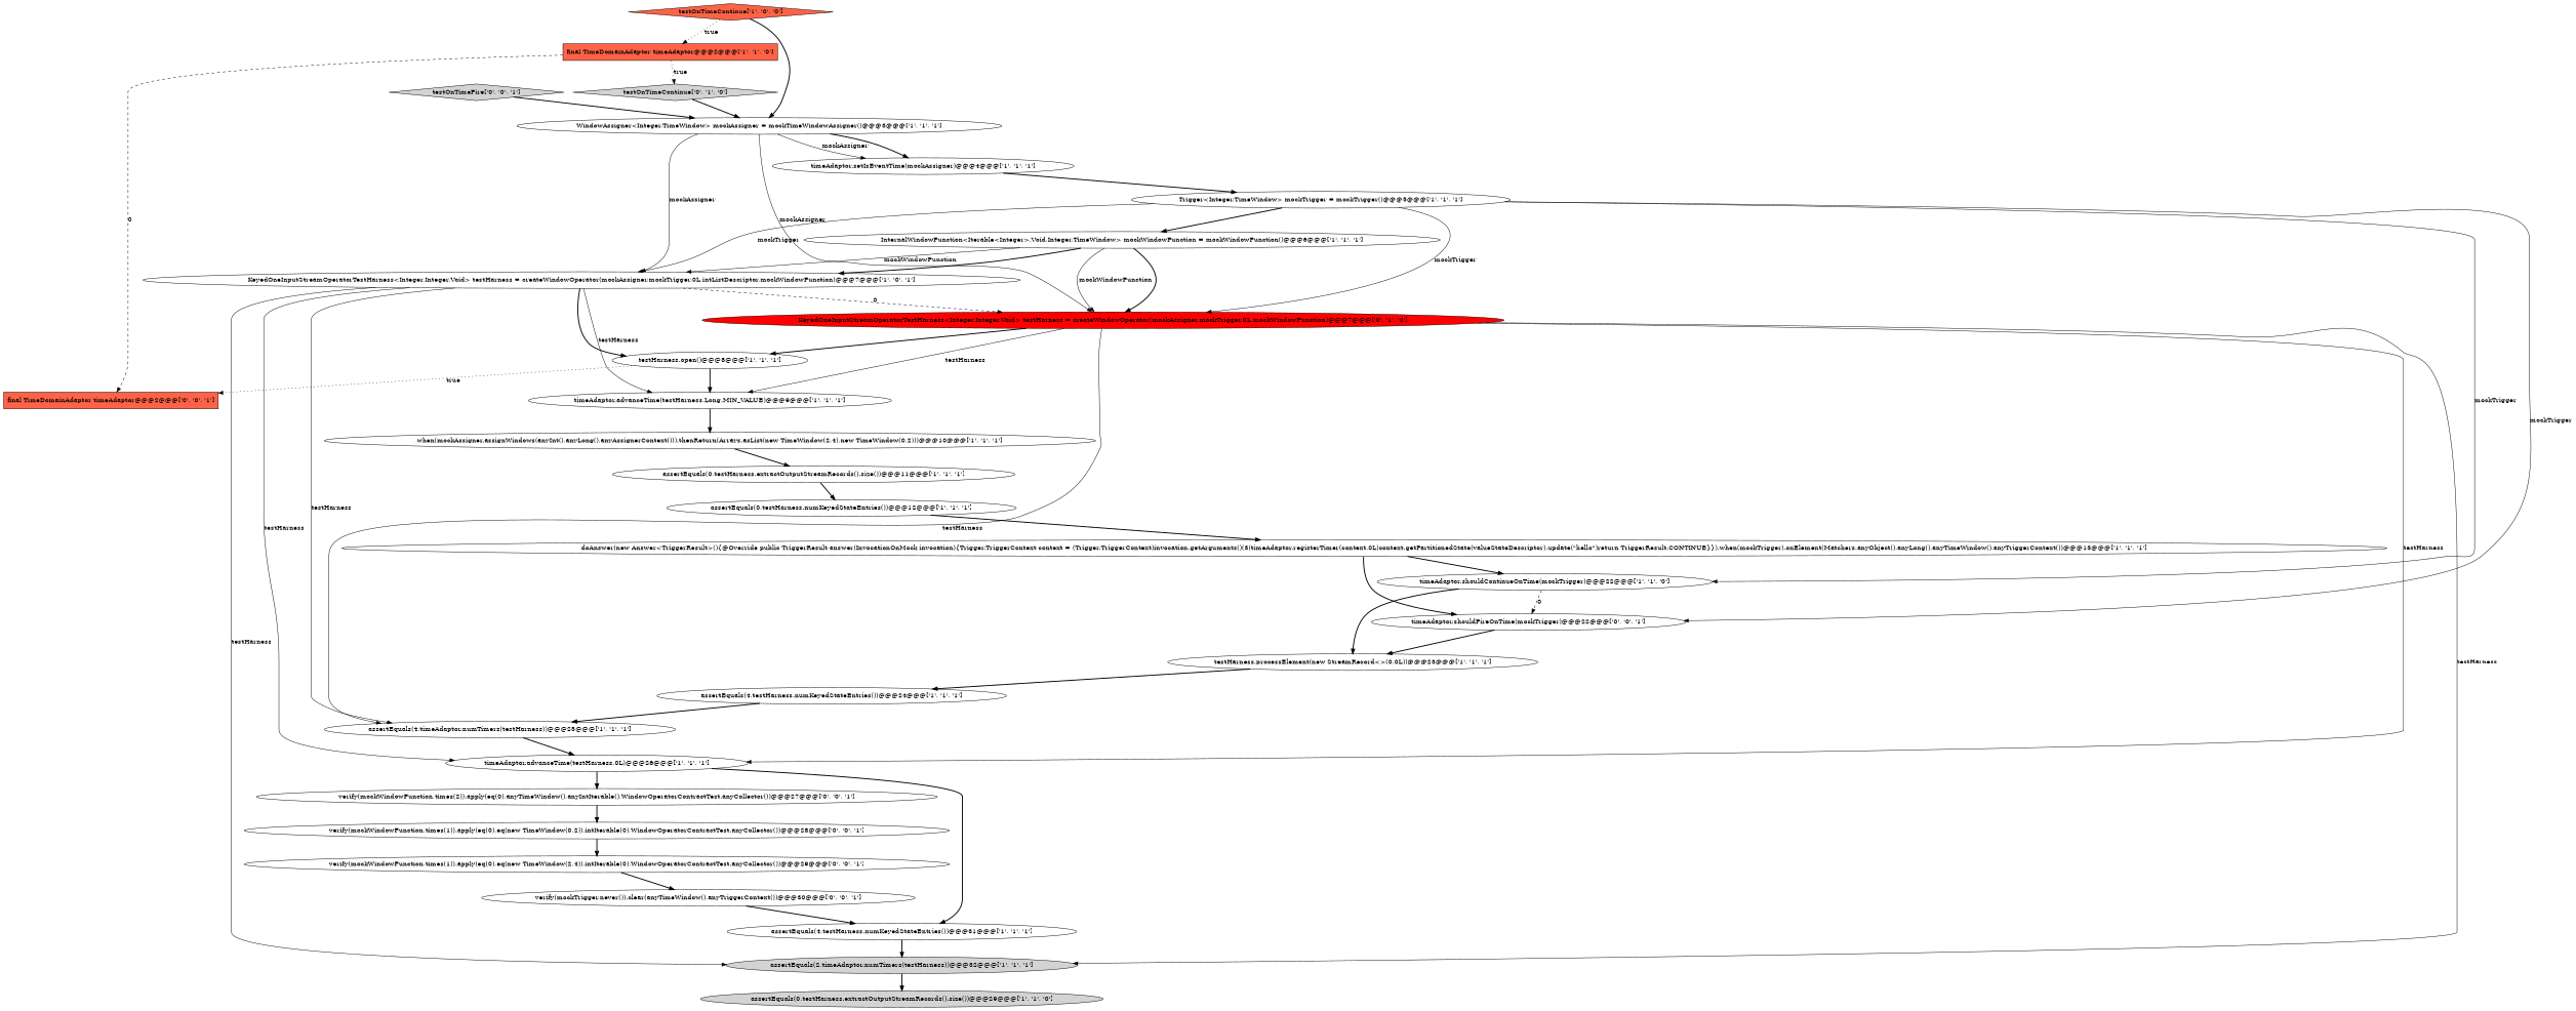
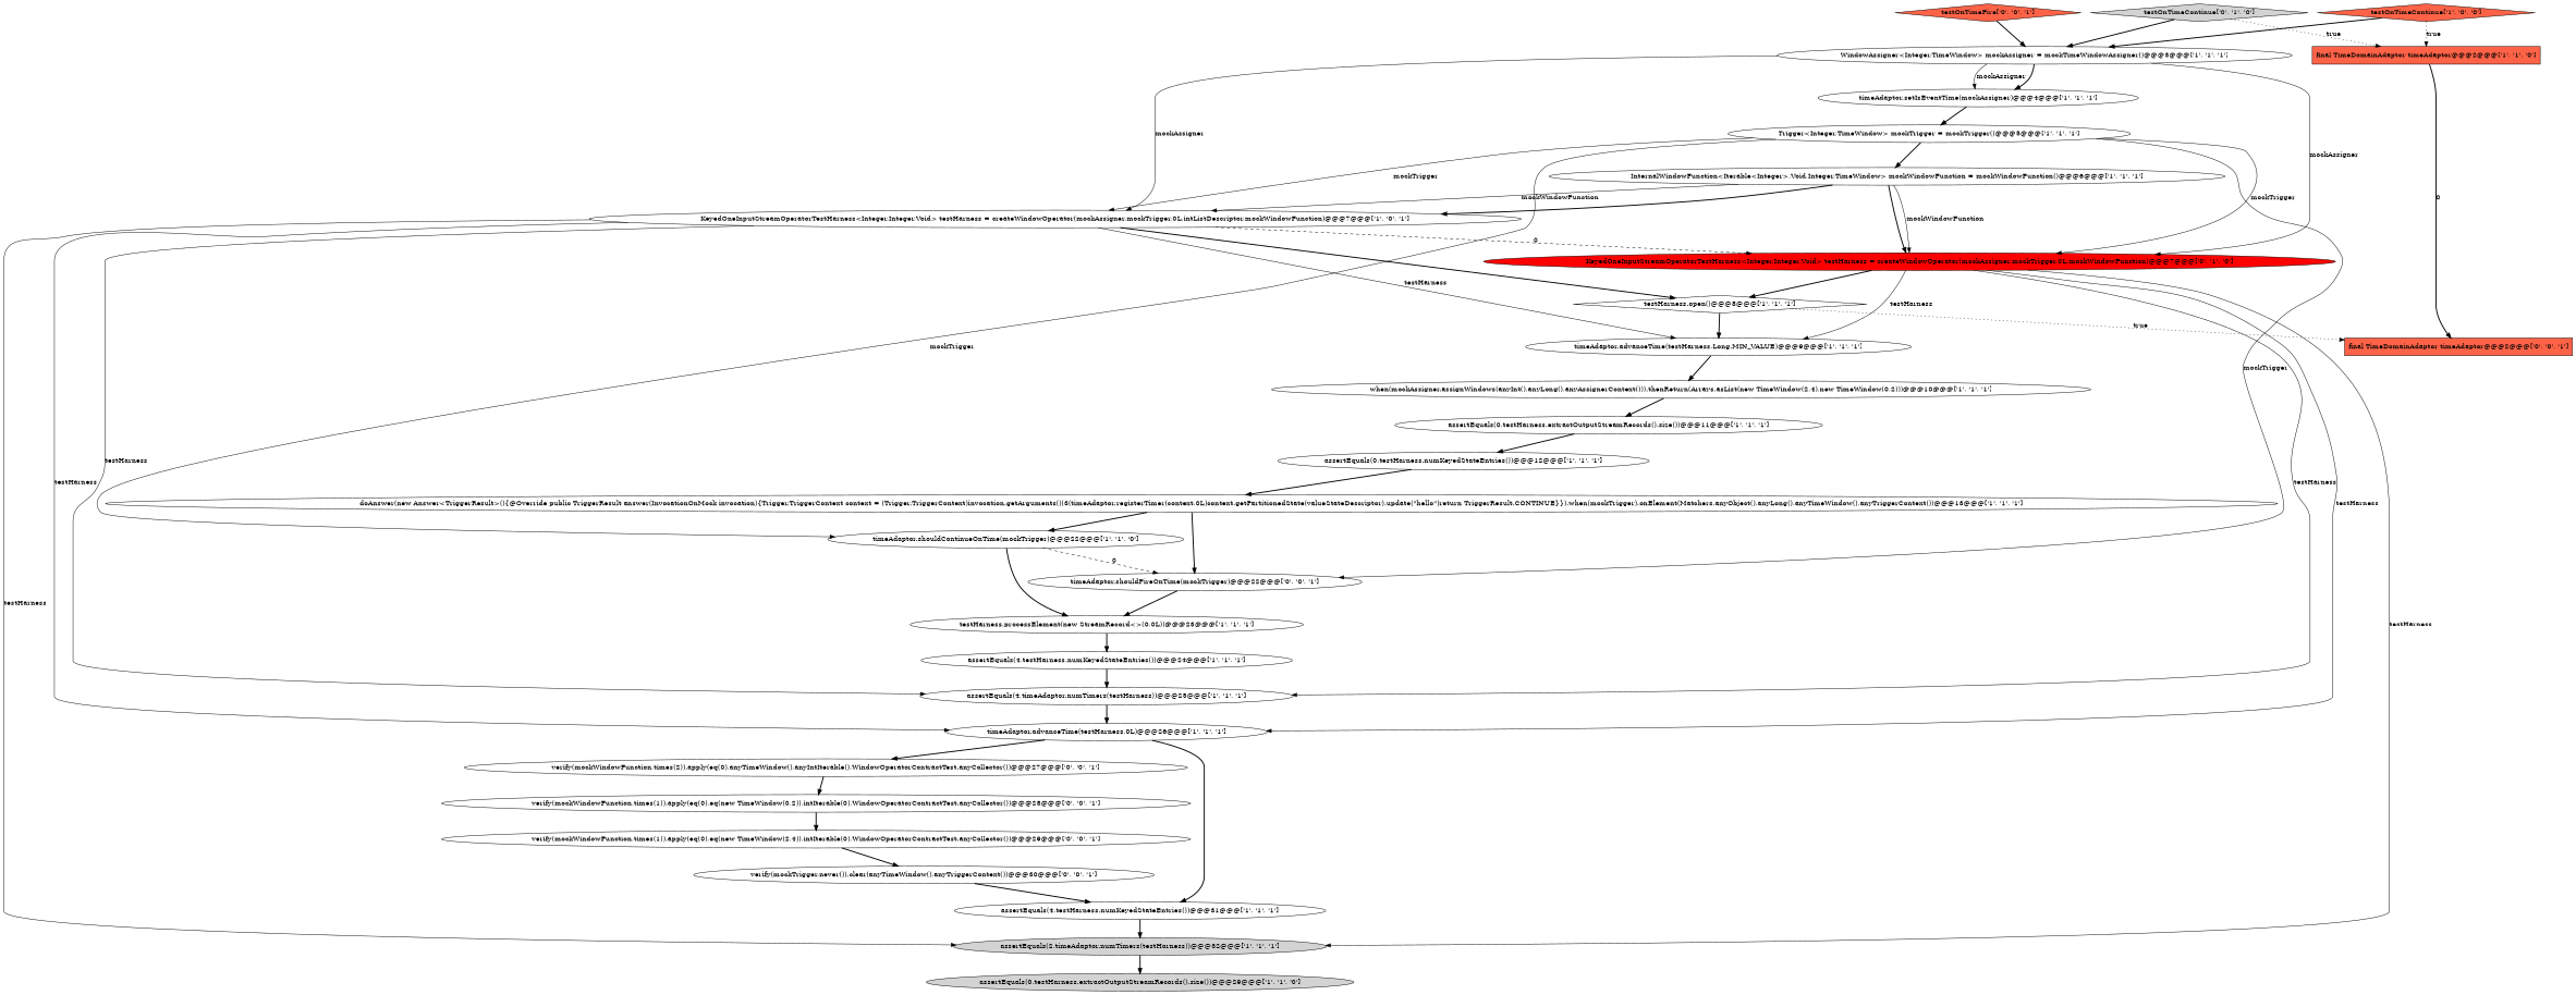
  digraph {
    node [fillcolor=white shape=ellipse style=filled]
    edge [style=bold]
-   n1 [fillcolor=lightgray label="testOnTimeFire['0', '0', '1']" shape=diamond]
+   n1 [fillcolor=tomato label="testOnTimeFire['0', '0', '1']" shape=diamond]
    n2 [label="WindowAssigner<Integer,TimeWindow> mockAssigner = mockTimeWindowAssigner()@@@3@@@['1', '1', '1']"]
    n3 [fillcolor=tomato label="final TimeDomainAdaptor timeAdaptor@@@2@@@['0', '0', '1']" shape=box]
    n4 [label="timeAdaptor.setIsEventTime(mockAssigner)@@@4@@@['1', '1', '1']"]
    n5 [label="KeyedOneInputStreamOperatorTestHarness<Integer,Integer,Void> testHarness = createWindowOperator(mockAssigner,mockTrigger,0L,intListDescriptor,mockWindowFunction)@@@7@@@['1', '0', '1']"]
    n6 [fillcolor=red label="KeyedOneInputStreamOperatorTestHarness<Integer,Integer,Void> testHarness = createWindowOperator(mockAssigner,mockTrigger,0L,mockWindowFunction)@@@7@@@['0', '1', '0']"]
    n7 [label="timeAdaptor.shouldContinueOnTime(mockTrigger)@@@22@@@['1', '1', '0']"]
    n8 [label="timeAdaptor.shouldFireOnTime(mockTrigger)@@@22@@@['0', '0', '1']"]
    n9 [label="testHarness.processElement(new StreamRecord<>(0,0L))@@@23@@@['1', '1', '1']"]
    n10 [label="assertEquals(4,testHarness.numKeyedStateEntries())@@@24@@@['1', '1', '1']"]
    n11 [label="verify(mockTrigger,never()).clear(anyTimeWindow(),anyTriggerContext())@@@30@@@['0', '0', '1']"]
    n12 [label="assertEquals(4,testHarness.numKeyedStateEntries())@@@31@@@['1', '1', '1']"]
    n13 [fillcolor=lightgray label="assertEquals(2,timeAdaptor.numTimers(testHarness))@@@32@@@['1', '1', '1']"]
    n14 [label="doAnswer(new Answer<TriggerResult>(){@Override public TriggerResult answer(InvocationOnMock invocation){Trigger.TriggerContext context = (Trigger.TriggerContext)invocation.getArguments()(3(timeAdaptor.registerTimer(context,0L)context.getPartitionedState(valueStateDescriptor).update(\"hello\")return TriggerResult.CONTINUE}}).when(mockTrigger).onElement(Matchers.anyObject(),anyLong(),anyTimeWindow(),anyTriggerContext())@@@13@@@['1', '1', '1']"]
    n15 [label="timeAdaptor.advanceTime(testHarness,0L)@@@26@@@['1', '1', '1']"]
    n16 [label="verify(mockWindowFunction,times(2)).apply(eq(0),anyTimeWindow(),anyIntIterable(),WindowOperatorContractTest.anyCollector())@@@27@@@['0', '0', '1']"]
    n17 [label="verify(mockWindowFunction,times(1)).apply(eq(0),eq(new TimeWindow(0,2)),intIterable(0),WindowOperatorContractTest.anyCollector())@@@28@@@['0', '0', '1']"]
    n18 [fillcolor=lightgray label="assertEquals(0,testHarness.extractOutputStreamRecords().size())@@@29@@@['1', '1', '0']"]
    n19 [label="timeAdaptor.advanceTime(testHarness,Long.MIN_VALUE)@@@9@@@['1', '1', '1']"]
    n20 [label="when(mockAssigner.assignWindows(anyInt(),anyLong(),anyAssignerContext())).thenReturn(Arrays.asList(new TimeWindow(2,4),new TimeWindow(0,2)))@@@10@@@['1', '1', '1']"]
    n21 [label="assertEquals(0,testHarness.extractOutputStreamRecords().size())@@@11@@@['1', '1', '1']"]
    n22 [label="verify(mockWindowFunction,times(1)).apply(eq(0),eq(new TimeWindow(2,4)),intIterable(0),WindowOperatorContractTest.anyCollector())@@@29@@@['0', '0', '1']"]
-   n23 [label="testHarness.open()@@@8@@@['1', '1', '1']"]
+   n23 [label="testHarness.open()@@@8@@@['1', '1', '1']" shape=diamond]
    n24 [fillcolor=lightgray label="testOnTimeContinue['0', '1', '0']" shape=diamond]
    n25 [fillcolor=tomato label="final TimeDomainAdaptor timeAdaptor@@@2@@@['1', '1', '0']" shape=box]
    n26 [label="assertEquals(4,timeAdaptor.numTimers(testHarness))@@@25@@@['1', '1', '1']"]
    n27 [label="assertEquals(0,testHarness.numKeyedStateEntries())@@@12@@@['1', '1', '1']"]
    n28 [label="Trigger<Integer,TimeWindow> mockTrigger = mockTrigger()@@@5@@@['1', '1', '1']"]
    n29 [label="InternalWindowFunction<Iterable<Integer>,Void,Integer,TimeWindow> mockWindowFunction = mockWindowFunction()@@@6@@@['1', '1', '1']"]
    n30 [fillcolor=tomato label="testOnTimeContinue['1', '0', '0']" shape=diamond]
    n1 -> n2
    n2 -> n4
    n2 -> n4 [label=mockAssigner style=solid]
    n2 -> n5 [label=mockAssigner style=solid]
    n2 -> n6 [label=mockAssigner style=solid]
    n4 -> n28
    n5 -> n6 [label=0 style=dashed]
    n5 -> n13 [label=testHarness style=solid]
    n5 -> n15 [label=testHarness style=solid]
    n5 -> n19 [label=testHarness style=solid]
    n5 -> n23
    n5 -> n26 [label=testHarness style=solid]
    n6 -> n13 [label=testHarness style=solid]
    n6 -> n15 [label=testHarness style=solid]
    n6 -> n19 [label=testHarness style=solid]
    n6 -> n23
    n6 -> n26 [label=testHarness style=solid]
    n7 -> n8 [label=0 style=dashed]
    n7 -> n9
    n8 -> n9
    n9 -> n10
    n10 -> n26
    n11 -> n12
    n12 -> n13
    n13 -> n18
    n14 -> n7
    n14 -> n8
    n15 -> n12
    n15 -> n16
    n16 -> n17
    n17 -> n22
    n19 -> n20
    n20 -> n21
    n21 -> n27
    n22 -> n11
    n23 -> n3 [label=true style=dotted]
    n23 -> n19
    n24 -> n2
-   n25 -> n24 [label=true style=dotted]
-   n25 -> n3 [label=0 style=dashed]
+   n24 -> n25 [label=true style=dotted]
+   n25 -> n3 [label=0]
    n26 -> n15
    n27 -> n14
    n28 -> n5 [label=mockTrigger style=solid]
    n28 -> n6 [label=mockTrigger style=solid]
    n28 -> n7 [label=mockTrigger style=solid]
    n28 -> n8 [label=mockTrigger style=solid]
    n28 -> n29
    n29 -> n5
    n29 -> n5 [label=mockWindowFunction style=solid]
    n29 -> n6
    n29 -> n6 [label=mockWindowFunction style=solid]
    n30 -> n2
    n30 -> n25 [label=true style=dotted]
  }
